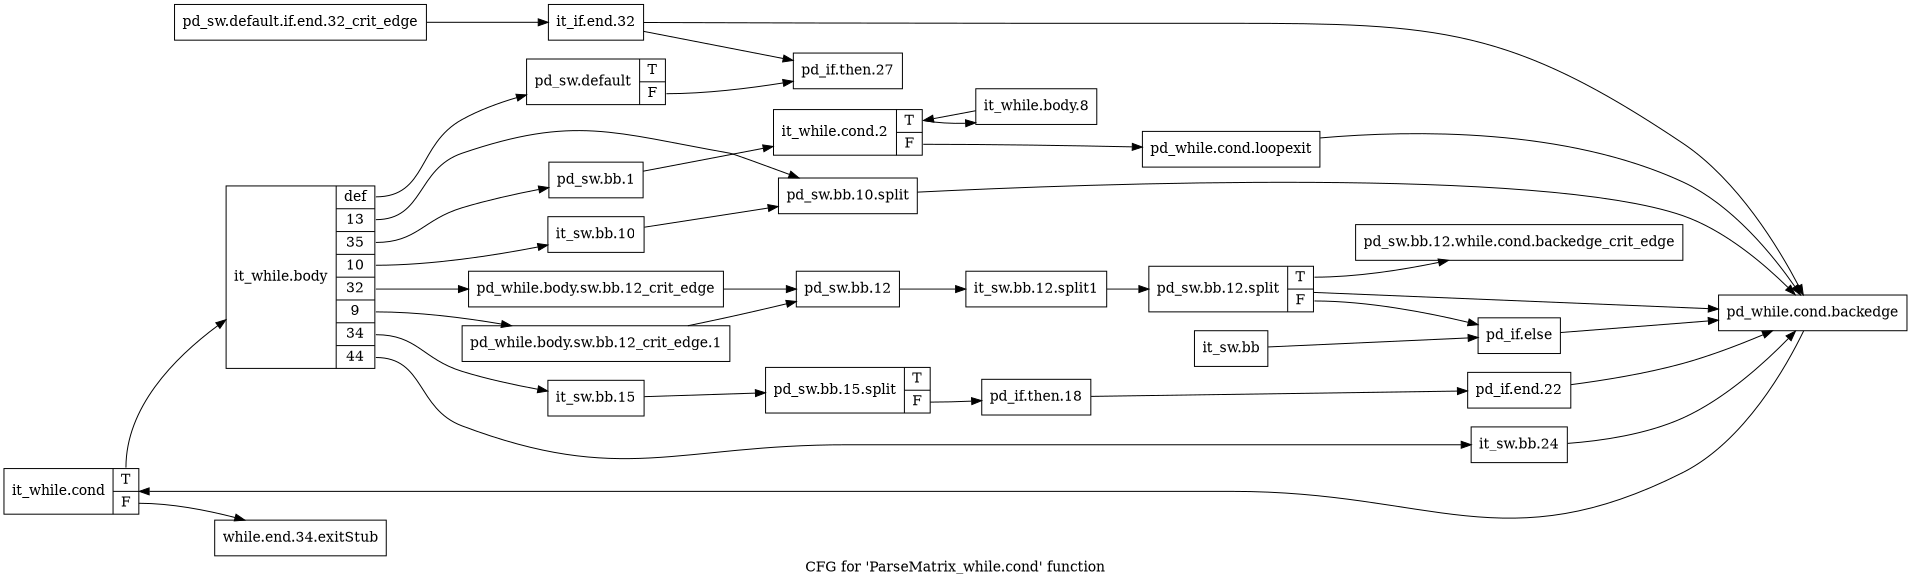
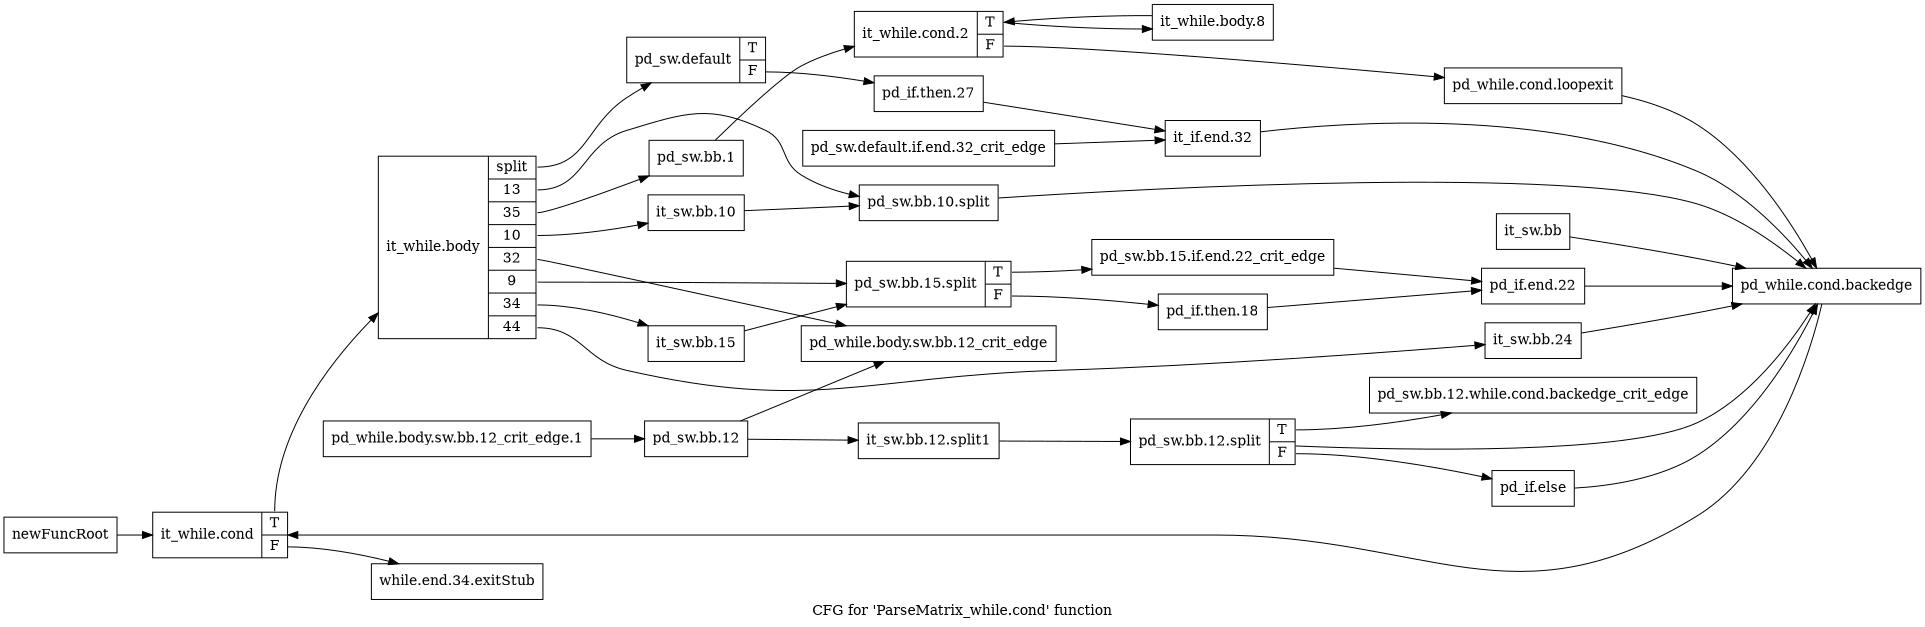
  digraph {
    label="CFG for 'ParseMatrix_while.cond' function"
    rankdir=LR
    node [shape=record]
+   n1 [label="{newFuncRoot}"]
    n2 [label="{it_while.cond|{<s0>T|<s1>F}}"]
    n3 [label="{while.end.34.exitStub}"]
-   n4 [label="{it_while.body|{<s0>def|<s1>13|<s2>35|<s3>10|<s4>32|<s5>9|<s6>34|<s7>44}}"]
+   n4 [label="{it_while.body|{<s0>split|<s1>13|<s2>35|<s3>10|<s4>32|<s5>9|<s6>34|<s7>44}}"]
    n5 [label="{pd_sw.default|{<s0>T|<s1>F}}"]
    n6 [label="{pd_sw.bb.1}"]
    n7 [label="{it_sw.bb.10}"]
    n8 [label="{pd_while.body.sw.bb.12_crit_edge}"]
    n9 [label="{pd_while.body.sw.bb.12_crit_edge.1}"]
    n10 [label="{it_sw.bb.15}"]
    n11 [label="{it_sw.bb.24}"]
    n12 [label="{pd_sw.bb.10.split}"]
    n13 [label="{pd_if.then.27}"]
    n14 [label="{it_sw.bb}"]
    n15 [label="{pd_while.cond.backedge}"]
    n16 [label="{it_while.cond.2|{<s0>T|<s1>F}}"]
    n17 [label="{pd_sw.bb.12}"]
    n18 [label="{pd_sw.bb.15.split|{<s0>T|<s1>F}}"]
    n19 [label="{pd_sw.default.if.end.32_crit_edge}"]
    n20 [label="{it_if.end.32}"]
    n21 [label="{it_while.body.8}"]
    n22 [label="{pd_while.cond.loopexit}"]
    n23 [label="{it_sw.bb.12.split1}"]
+   n24 [label="{pd_sw.bb.15.if.end.22_crit_edge}"]
    n25 [label="{pd_if.then.18}"]
    n26 [label="{pd_if.end.22}"]
    n27 [label="{pd_sw.bb.12.split|{<s0>T|<s1>F}}"]
    n28 [label="{pd_sw.bb.12.while.cond.backedge_crit_edge}"]
    n29 [label="{pd_if.else}"]
+   n1 -> n2
    n2 -> n3 [tailport=s1]
    n2 -> n4 [tailport=s0]
    n4 -> n5 [tailport=s0]
    n4 -> n6 [tailport=s2]
    n4 -> n7 [tailport=s3]
    n4 -> n8 [tailport=s4]
-   n4 -> n9 [tailport=s5]
+   n4 -> n18 [tailport=s5]
    n4 -> n10 [tailport=s6]
    n4 -> n11 [tailport=s7]
    n4 -> n12 [tailport=s1]
    n5 -> n13 [tailport=s1]
    n6 -> n16
    n7 -> n12
-   n8 -> n17
+   n17 -> n8
    n9 -> n17
    n10 -> n18
    n11 -> n15
    n12 -> n15
-   n20 -> n13
-   n14 -> n29
+   n13 -> n20
+   n14 -> n15
    n15 -> n2
    n16 -> n21 [tailport=s0]
    n16 -> n22 [tailport=s1]
    n17 -> n23
+   n18 -> n24 [tailport=s0]
    n18 -> n25 [tailport=s1]
    n19 -> n20
    n20 -> n15
    n21 -> n16
    n22 -> n15
    n23 -> n27
+   n24 -> n26
    n25 -> n26
    n26 -> n15
    n27 -> n15
    n27 -> n28 [tailport=s0]
    n27 -> n29 [tailport=s1]
    n29 -> n15
  }
